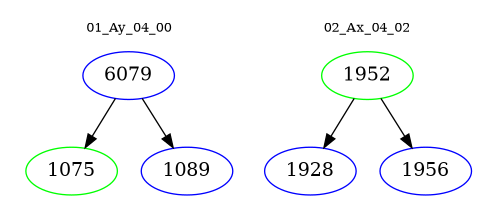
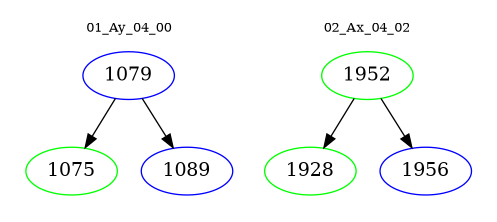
  digraph {
    node [color=blue]
    edge [color=black]
-   n1 [label=6079]
+   n1 [label=1079]
    n2 [color=green label=1075]
    n3 [label=1089]
    n4 [color=green label=1952]
-   n5 [label=1928]
+   n5 [color=green label=1928]
    n6 [label=1956]
    subgraph cluster_1 {
      color=white
      fontsize=10
      label="01_Ay_04_00"
      n1
      n2
      n3
    }
    subgraph cluster_2 {
      color=white
      fontsize=10
      label="02_Ax_04_02"
      n4
      n5
      n6
    }
    n1 -> n2
    n1 -> n3
    n4 -> n5
    n4 -> n6
  }
